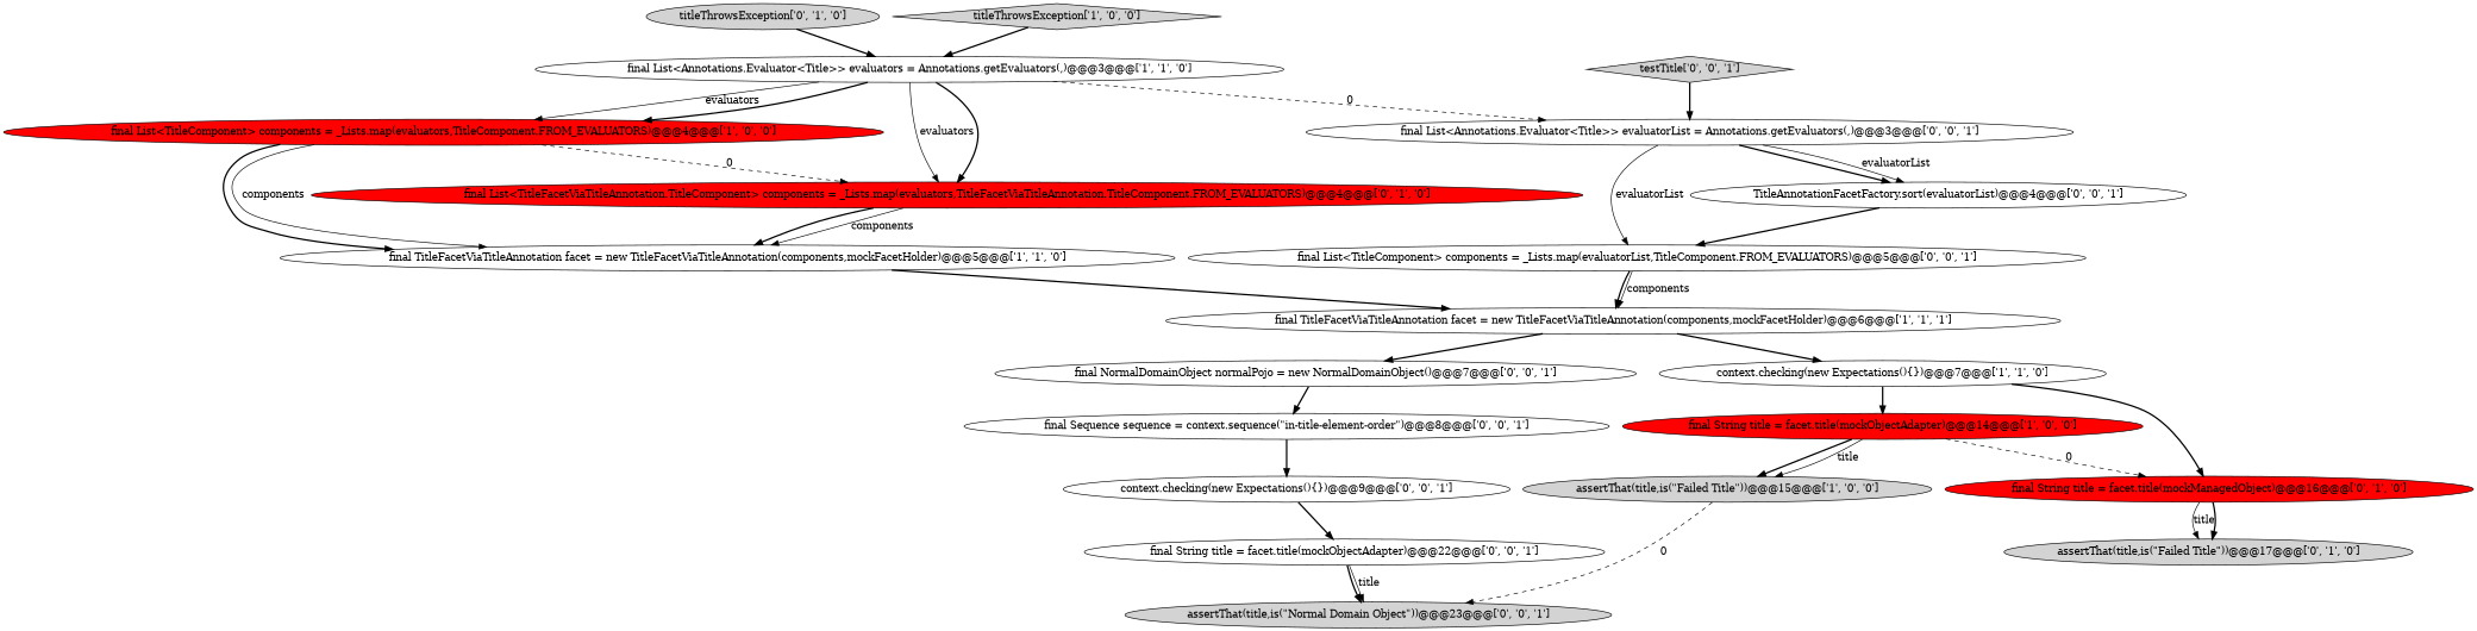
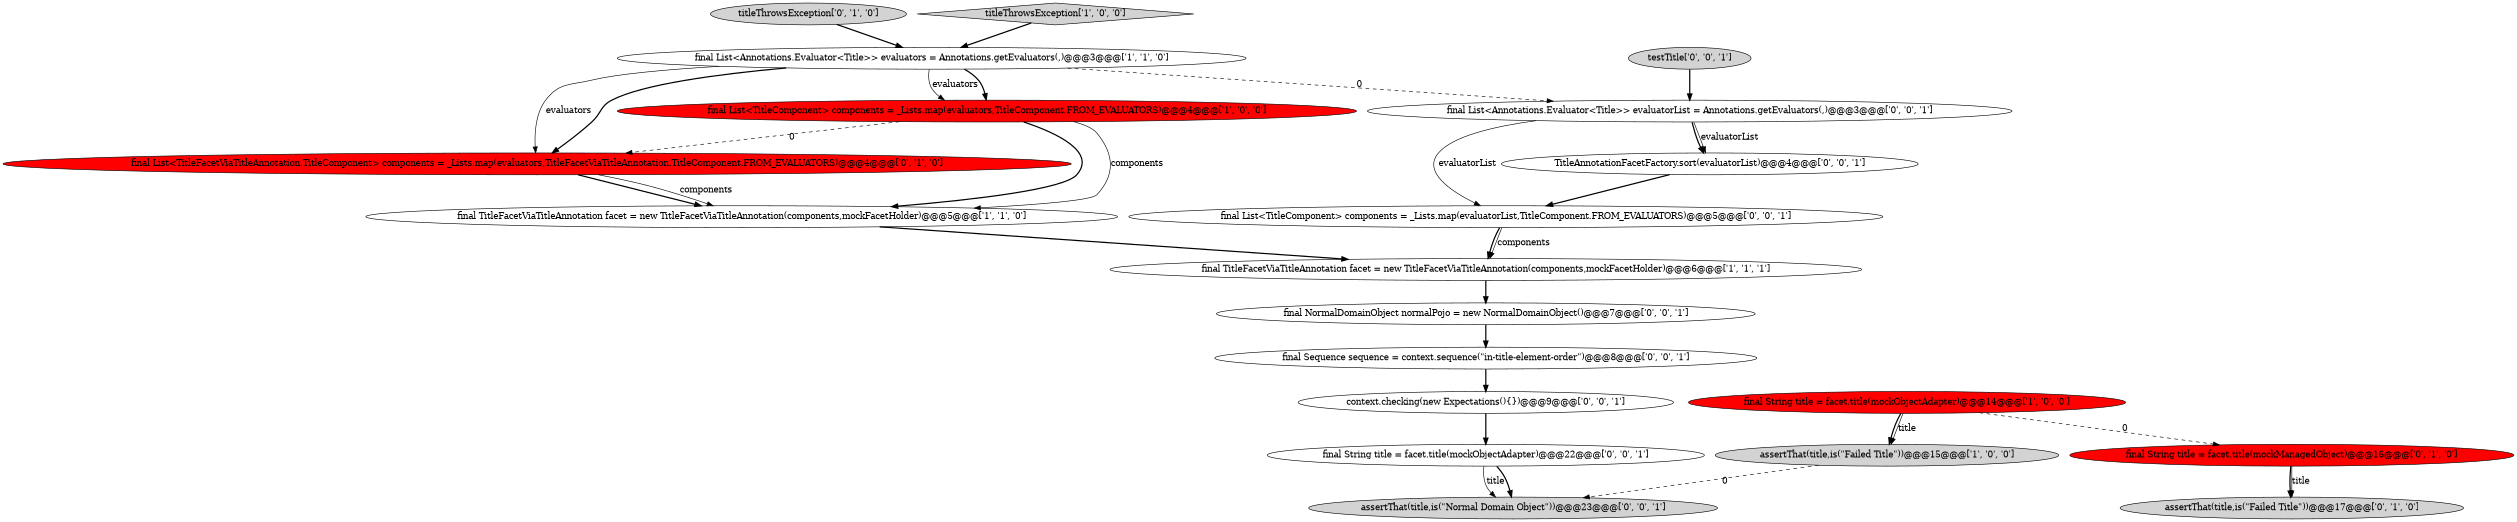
  digraph {
    node [fillcolor=white shape=ellipse style=filled]
    edge [style=bold]
    n1 [label="final TitleFacetViaTitleAnnotation facet = new TitleFacetViaTitleAnnotation(components,mockFacetHolder)@@@6@@@['1', '1', '1']"]
    n2 [label="final NormalDomainObject normalPojo = new NormalDomainObject()@@@7@@@['0', '0', '1']"]
-   n3 [label="context.checking(new Expectations(){})@@@7@@@['1', '1', '0']"]
    n4 [label="final Sequence sequence = context.sequence(\"in-title-element-order\")@@@8@@@['0', '0', '1']"]
    n5 [fillcolor=red label="final String title = facet.title(mockManagedObject)@@@16@@@['0', '1', '0']"]
    n6 [fillcolor=red label="final String title = facet.title(mockObjectAdapter)@@@14@@@['1', '0', '0']"]
    n7 [label="context.checking(new Expectations(){})@@@9@@@['0', '0', '1']"]
    n8 [fillcolor=lightgray label="assertThat(title,is(\"Failed Title\"))@@@17@@@['0', '1', '0']"]
    n9 [fillcolor=lightgray label="assertThat(title,is(\"Failed Title\"))@@@15@@@['1', '0', '0']"]
    n10 [label="final String title = facet.title(mockObjectAdapter)@@@22@@@['0', '0', '1']"]
    n11 [fillcolor=lightgray label="assertThat(title,is(\"Normal Domain Object\"))@@@23@@@['0', '0', '1']"]
    n12 [label="TitleAnnotationFacetFactory.sort(evaluatorList)@@@4@@@['0', '0', '1']"]
    n13 [label="final List<TitleComponent> components = _Lists.map(evaluatorList,TitleComponent.FROM_EVALUATORS)@@@5@@@['0', '0', '1']"]
    n14 [fillcolor=lightgray label="titleThrowsException['0', '1', '0']"]
    n15 [label="final List<Annotations.Evaluator<Title>> evaluators = Annotations.getEvaluators(,)@@@3@@@['1', '1', '0']"]
    n16 [label="final List<Annotations.Evaluator<Title>> evaluatorList = Annotations.getEvaluators(,)@@@3@@@['0', '0', '1']"]
    n17 [fillcolor=red label="final List<TitleComponent> components = _Lists.map(evaluators,TitleComponent.FROM_EVALUATORS)@@@4@@@['1', '0', '0']"]
    n18 [fillcolor=red label="final List<TitleFacetViaTitleAnnotation.TitleComponent> components = _Lists.map(evaluators,TitleFacetViaTitleAnnotation.TitleComponent.FROM_EVALUATORS)@@@4@@@['0', '1', '0']"]
    n19 [fillcolor=lightgray label="titleThrowsException['1', '0', '0']" shape=diamond]
    n20 [label="final TitleFacetViaTitleAnnotation facet = new TitleFacetViaTitleAnnotation(components,mockFacetHolder)@@@5@@@['1', '1', '0']"]
-   n21 [fillcolor=lightgray label="testTitle['0', '0', '1']" shape=diamond]
+   n21 [fillcolor=lightgray label="testTitle['0', '0', '1']"]
    n1 -> n2
-   n1 -> n3
    n2 -> n4
-   n3 -> n5
-   n3 -> n6
    n4 -> n7
    n5 -> n8 [label=title style=solid]
    n5 -> n8
    n6 -> n5 [label=0 style=dashed]
    n6 -> n9
    n6 -> n9 [label=title style=solid]
    n7 -> n10
    n9 -> n11 [label=0 style=dashed]
    n10 -> n11 [label=title style=solid]
    n10 -> n11
    n12 -> n13
    n13 -> n1 [label=components style=solid]
    n13 -> n1
    n14 -> n15
    n15 -> n16 [label=0 style=dashed]
    n15 -> n17 [label=evaluators style=solid]
    n15 -> n17
    n15 -> n18 [label=evaluators style=solid]
    n15 -> n18
    n16 -> n12
    n16 -> n12 [label=evaluatorList style=solid]
    n16 -> n13 [label=evaluatorList style=solid]
    n17 -> n18 [label=0 style=dashed]
    n17 -> n20 [label=components style=solid]
    n17 -> n20
    n18 -> n20
    n18 -> n20 [label=components style=solid]
    n19 -> n15
    n20 -> n1
    n21 -> n16
  }
